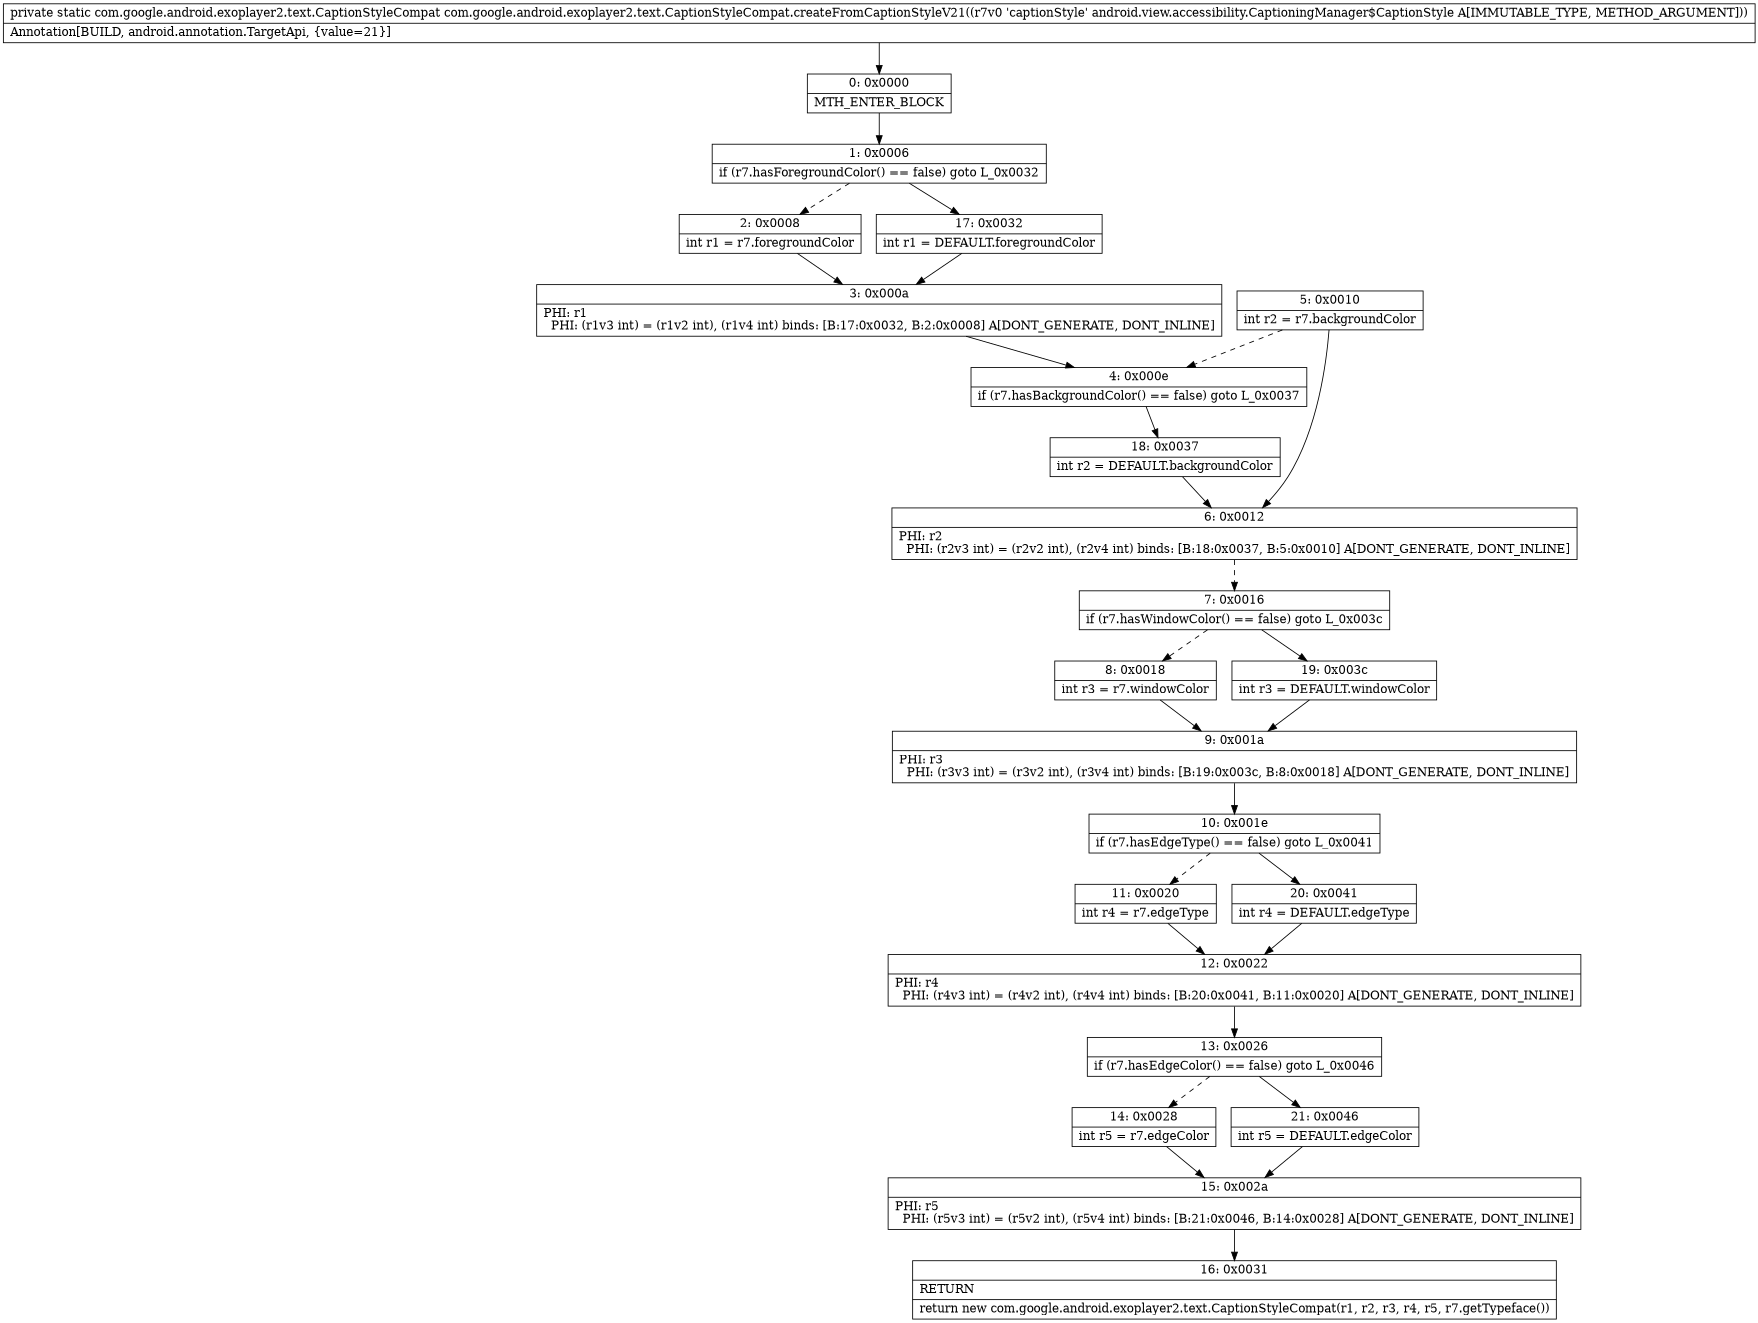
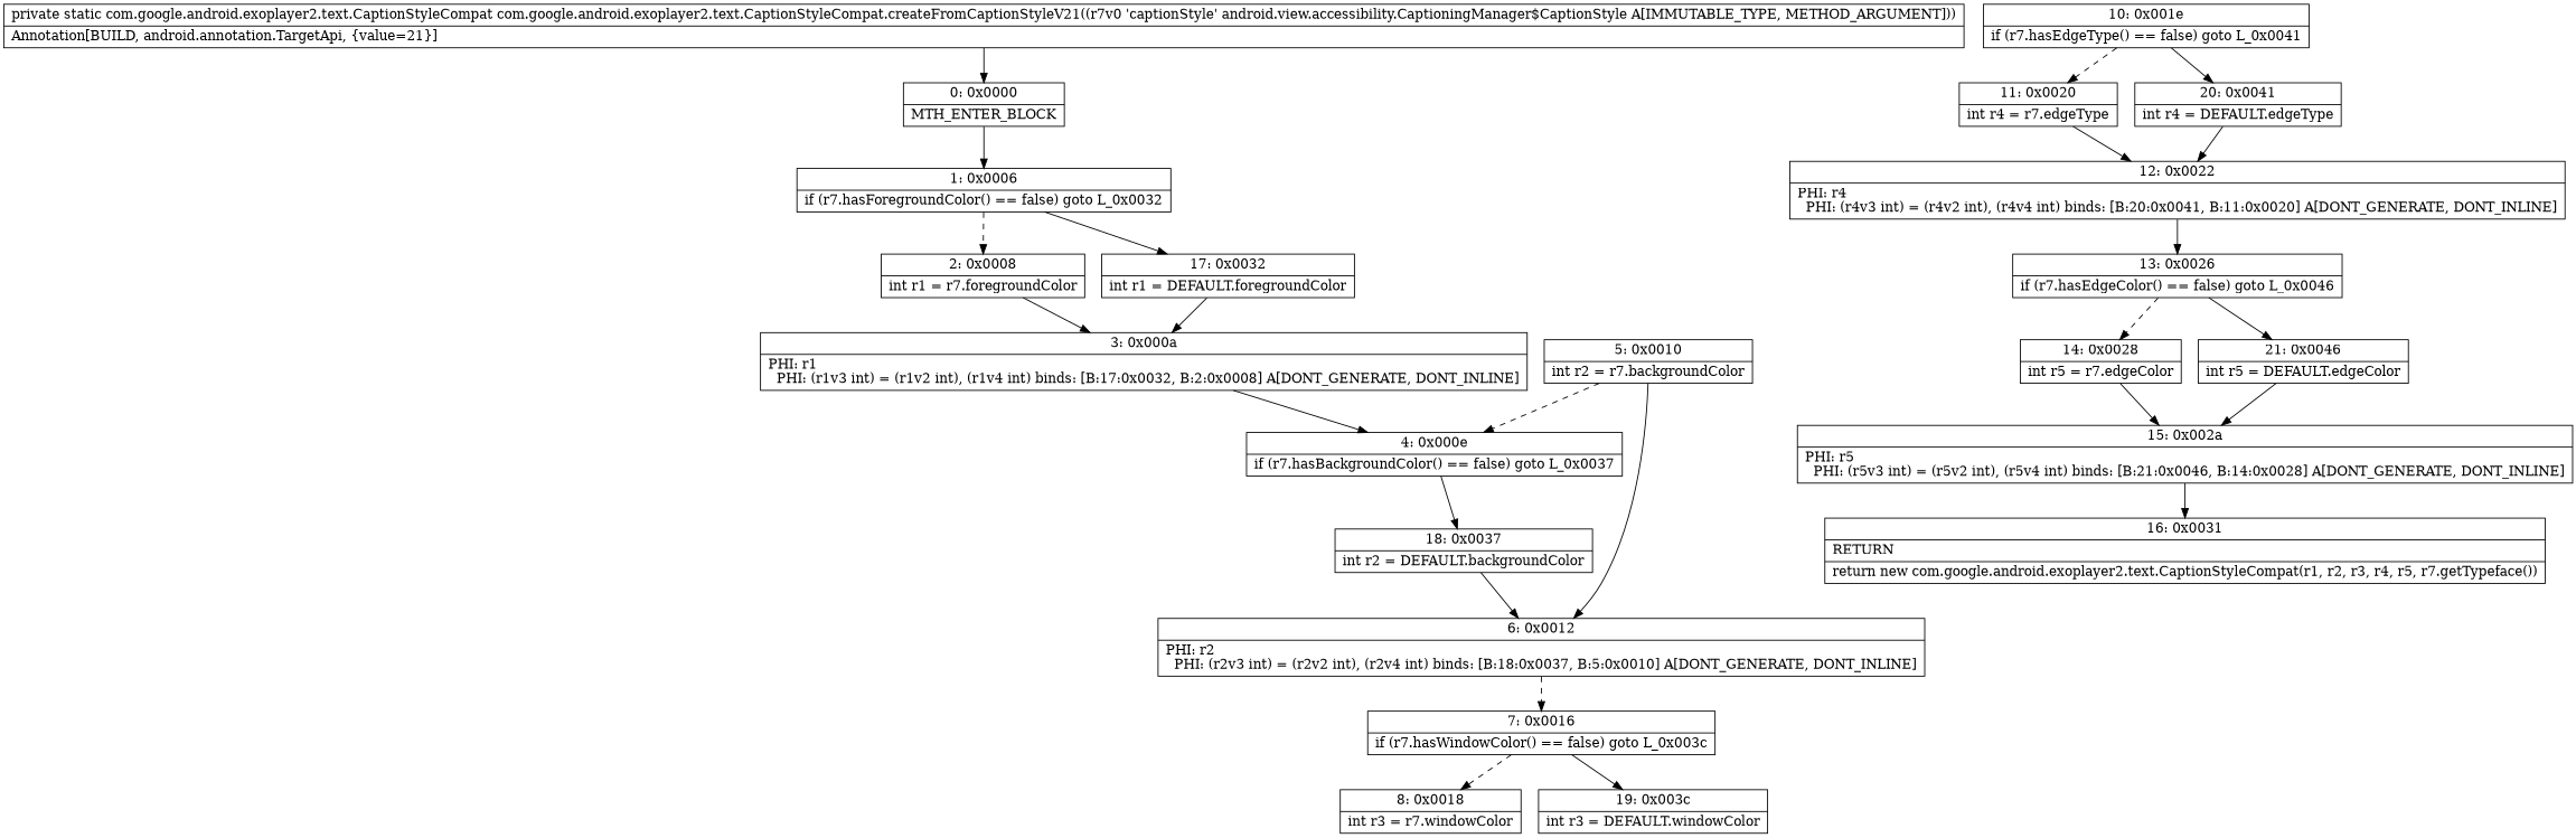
  digraph {
    node [shape=record]
    n1 [label="{0\:\ 0x0000|MTH_ENTER_BLOCK\l}"]
    n2 [label="{1\:\ 0x0006|if (r7.hasForegroundColor() == false) goto L_0x0032\l}"]
    n3 [label="{2\:\ 0x0008|int r1 = r7.foregroundColor\l}"]
    n4 [label="{17\:\ 0x0032|int r1 = DEFAULT.foregroundColor\l}"]
    n5 [label="{3\:\ 0x000a|PHI: r1 \l  PHI: (r1v3 int) = (r1v2 int), (r1v4 int) binds: [B:17:0x0032, B:2:0x0008] A[DONT_GENERATE, DONT_INLINE]\l}"]
    n6 [label="{4\:\ 0x000e|if (r7.hasBackgroundColor() == false) goto L_0x0037\l}"]
    n7 [label="{18\:\ 0x0037|int r2 = DEFAULT.backgroundColor\l}"]
    n8 [label="{5\:\ 0x0010|int r2 = r7.backgroundColor\l}"]
    n9 [label="{6\:\ 0x0012|PHI: r2 \l  PHI: (r2v3 int) = (r2v2 int), (r2v4 int) binds: [B:18:0x0037, B:5:0x0010] A[DONT_GENERATE, DONT_INLINE]\l}"]
    n10 [label="{7\:\ 0x0016|if (r7.hasWindowColor() == false) goto L_0x003c\l}"]
    n11 [label="{8\:\ 0x0018|int r3 = r7.windowColor\l}"]
    n12 [label="{19\:\ 0x003c|int r3 = DEFAULT.windowColor\l}"]
-   n13 [label="{9\:\ 0x001a|PHI: r3 \l  PHI: (r3v3 int) = (r3v2 int), (r3v4 int) binds: [B:19:0x003c, B:8:0x0018] A[DONT_GENERATE, DONT_INLINE]\l}"]
    n14 [label="{10\:\ 0x001e|if (r7.hasEdgeType() == false) goto L_0x0041\l}"]
    n15 [label="{11\:\ 0x0020|int r4 = r7.edgeType\l}"]
    n16 [label="{20\:\ 0x0041|int r4 = DEFAULT.edgeType\l}"]
    n17 [label="{12\:\ 0x0022|PHI: r4 \l  PHI: (r4v3 int) = (r4v2 int), (r4v4 int) binds: [B:20:0x0041, B:11:0x0020] A[DONT_GENERATE, DONT_INLINE]\l}"]
    n18 [label="{13\:\ 0x0026|if (r7.hasEdgeColor() == false) goto L_0x0046\l}"]
    n19 [label="{14\:\ 0x0028|int r5 = r7.edgeColor\l}"]
    n20 [label="{21\:\ 0x0046|int r5 = DEFAULT.edgeColor\l}"]
    n21 [label="{15\:\ 0x002a|PHI: r5 \l  PHI: (r5v3 int) = (r5v2 int), (r5v4 int) binds: [B:21:0x0046, B:14:0x0028] A[DONT_GENERATE, DONT_INLINE]\l}"]
    n22 [label="{16\:\ 0x0031|RETURN\l|return new com.google.android.exoplayer2.text.CaptionStyleCompat(r1, r2, r3, r4, r5, r7.getTypeface())\l}"]
    n23 [label="{private static com.google.android.exoplayer2.text.CaptionStyleCompat com.google.android.exoplayer2.text.CaptionStyleCompat.createFromCaptionStyleV21((r7v0 'captionStyle' android.view.accessibility.CaptioningManager$CaptionStyle A[IMMUTABLE_TYPE, METHOD_ARGUMENT]))  | Annotation[BUILD, android.annotation.TargetApi, \{value=21\}]\l}"]
    n1 -> n2
    n2 -> n3 [style=dashed]
    n2 -> n4
    n3 -> n5
    n4 -> n5
    n5 -> n6
    n6 -> n7
    n7 -> n9
    n8 -> n6 [style=dashed]
    n8 -> n9
    n9 -> n10 [style=dashed]
    n10 -> n11 [style=dashed]
    n10 -> n12
-   n11 -> n13
-   n12 -> n13
-   n13 -> n14
    n14 -> n15 [style=dashed]
    n14 -> n16
    n15 -> n17
    n16 -> n17
    n17 -> n18
    n18 -> n19 [style=dashed]
    n18 -> n20
    n19 -> n21
    n20 -> n21
    n21 -> n22
    n23 -> n1
  }
